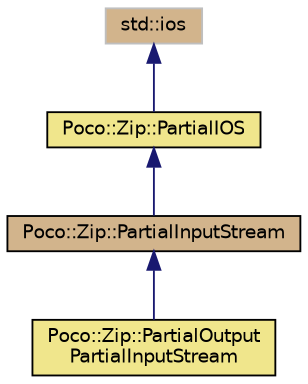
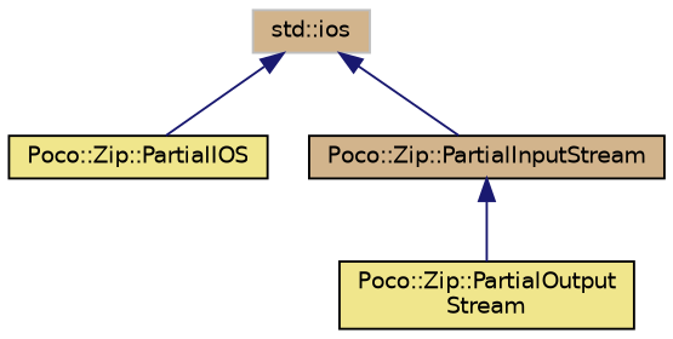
  digraph {
    node [color=black fillcolor=khaki fontname=Helvetica fontsize=10 shape=record style=filled]
    edge [color=midnightblue dir=back fontname=Helvetica fontsize=10 labelfontname=Helvetica labelfontsize=10 style=solid]
    n1 [fontcolor=black height=0.2 label="Poco::Zip::PartialIOS" width=0.4]
    n2 [fillcolor=tan height=0.2 label="Poco::Zip::PartialInputStream" width=0.4]
-   n3 [height=0.2 label="Poco::Zip::PartialOutput\lPartialInputStream" width=0.4]
+   n3 [height=0.2 label="Poco::Zip::PartialOutput\lStream" width=0.4]
    n4 [color=grey75 fillcolor=tan height=0.2 label="std::ios" width=0.4]
-   n1 -> n2
+   n4 -> n2
    n2 -> n3
    n4 -> n1
  }
